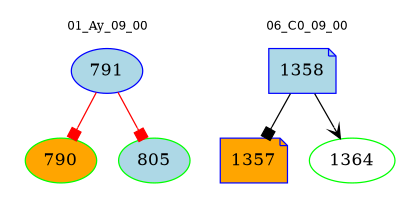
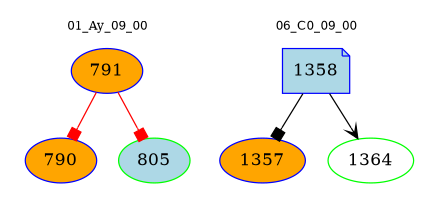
  digraph {
    node [color=blue fillcolor=lightblue shape=ellipse style=filled]
    edge [arrowhead=box color=red]
-   n1 [label=791]
-   n2 [color=green fillcolor=orange label=790]
+   n1 [fillcolor=orange label=791]
+   n2 [fillcolor=orange label=790]
    n3 [color=green label=805]
    n4 [label=1358 shape=note]
-   n5 [fillcolor=orange label=1357 shape=note]
+   n5 [fillcolor=orange label=1357]
    n6 [color=green fillcolor=white label=1364]
    subgraph cluster_1 {
      color=white
      fontsize=10
      label="01_Ay_09_00"
      n1
      n2
      n3
    }
    subgraph cluster_2 {
      color=white
      fontsize=10
      label="06_C0_09_00"
      n4
      n5
      n6
    }
    n1 -> n2
    n1 -> n3
    n4 -> n5 [color=black]
    n4 -> n6 [arrowhead=vee color=black]
  }
